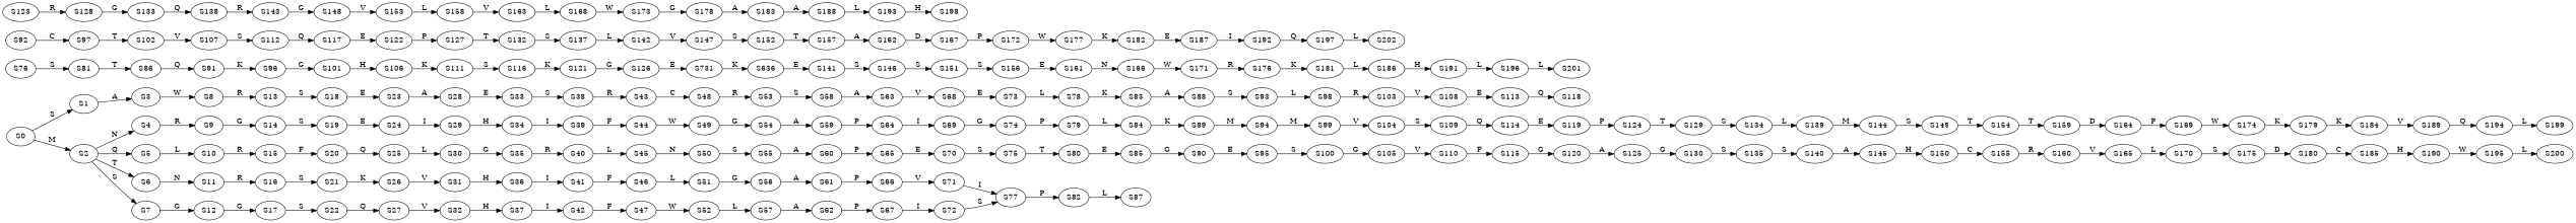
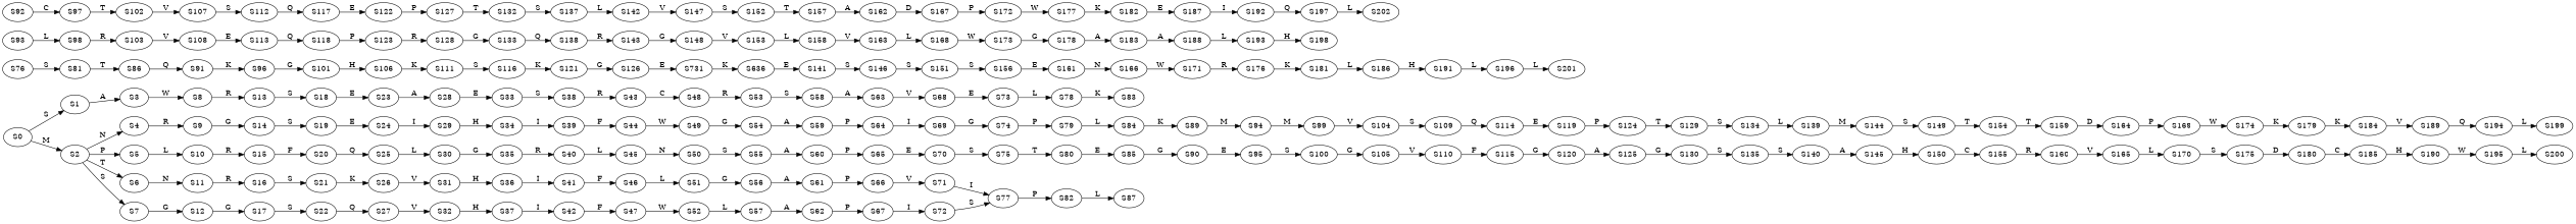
  strict digraph {
    rankdir=LR
    S0
    S1
    S2
    S3
    S4
    S5
    S6
    S7
    S8
    S9
    S10
    S11
    S12
    S13
    S14
    S15
    S16
    S17
    S18
    S19
    S20
    S21
    S22
    S23
    S24
    S25
    S26
    S27
    S28
    S29
    S30
    S31
    S32
    S33
    S34
    S35
    S36
    S37
    S38
    S39
    S40
    S41
    S42
    S43
    S44
    S45
    S46
    S47
    S48
    S49
    S50
    S51
    S52
    S53
    S54
    S55
    S56
    S57
    S58
    S59
    S60
    S61
    S62
    S63
    S64
    S65
    S66
    S67
    S68
    S69
    S70
    S71
    S72
    S73
    S74
    S75
    S77
    S78
    S79
    S80
    S76
    S81
    S82
    S83
    S84
    S85
    S86
    S87
-   S88
    S89
    S90
    S91
    S93
    S94
    S95
    S96
    S92
    S97
    S98
    S99
    S100
    S101
    S102
    S103
    S104
    S105
    S106
    S107
    S108
    S109
    S110
    S111
    S112
    S113
    S114
    S115
    S116
    S117
    S118
    S119
    S120
    S121
    S122
    S123
    S124
    S125
    S126
    S127
    S128
    S129
    S130
    n132 [label=S731]
    S132
    S133
    S134
    S135
    n137 [label=S636]
    S137
    S138
    S139
    S140
    S141
    S142
    S143
    S144
    S145
    S146
    S147
    S148
    S149
    S150
    S151
    S152
    S153
    S154
    S155
    S156
    S157
    S158
    S159
    S160
    S161
    S162
    S163
    S164
    S165
    S166
    S167
    S168
    S169
    S170
    S171
    S172
    S173
    S174
    S175
    S176
    S177
    S178
    S179
    S180
    S181
    S182
    S183
    S184
    S185
    S186
    S187
    S188
    S189
    S190
    S191
    S192
    S193
    S194
    S195
    S196
    S197
    S198
    S199
    S200
    S201
    S202
    S0 -> S1 [label=S]
    S0 -> S2 [label=M]
    S1 -> S3 [label=A]
    S2 -> S4 [label=N]
-   S2 -> S5 [label=Q]
+   S2 -> S5 [label=P]
    S2 -> S6 [label=T]
    S2 -> S7 [label=S]
    S3 -> S8 [label=W]
    S4 -> S9 [label=R]
    S5 -> S10 [label=L]
    S6 -> S11 [label=N]
    S7 -> S12 [label=G]
    S8 -> S13 [label=R]
    S9 -> S14 [label=G]
    S10 -> S15 [label=R]
    S11 -> S16 [label=R]
    S12 -> S17 [label=G]
    S13 -> S18 [label=S]
    S14 -> S19 [label=S]
    S15 -> S20 [label=F]
    S16 -> S21 [label=S]
    S17 -> S22 [label=S]
    S18 -> S23 [label=E]
    S19 -> S24 [label=E]
    S20 -> S25 [label=Q]
    S21 -> S26 [label=K]
    S22 -> S27 [label=Q]
    S23 -> S28 [label=A]
    S24 -> S29 [label=I]
    S25 -> S30 [label=L]
    S26 -> S31 [label=V]
    S27 -> S32 [label=V]
    S28 -> S33 [label=E]
    S29 -> S34 [label=H]
    S30 -> S35 [label=G]
    S31 -> S36 [label=H]
    S32 -> S37 [label=H]
    S33 -> S38 [label=S]
    S34 -> S39 [label=I]
    S35 -> S40 [label=R]
    S36 -> S41 [label=I]
    S37 -> S42 [label=I]
    S38 -> S43 [label=R]
    S39 -> S44 [label=F]
    S40 -> S45 [label=L]
    S41 -> S46 [label=F]
    S42 -> S47 [label=F]
    S43 -> S48 [label=C]
    S44 -> S49 [label=W]
    S45 -> S50 [label=N]
    S46 -> S51 [label=L]
    S47 -> S52 [label=W]
    S48 -> S53 [label=R]
    S49 -> S54 [label=G]
    S50 -> S55 [label=S]
    S51 -> S56 [label=G]
    S52 -> S57 [label=L]
    S53 -> S58 [label=S]
    S54 -> S59 [label=A]
    S55 -> S60 [label=A]
    S56 -> S61 [label=A]
    S57 -> S62 [label=A]
    S58 -> S63 [label=A]
    S59 -> S64 [label=P]
    S60 -> S65 [label=P]
    S61 -> S66 [label=P]
    S62 -> S67 [label=P]
    S63 -> S68 [label=V]
    S64 -> S69 [label=I]
    S65 -> S70 [label=E]
    S66 -> S71 [label=V]
    S67 -> S72 [label=I]
    S68 -> S73 [label=E]
    S69 -> S74 [label=G]
    S70 -> S75 [label=S]
    S71 -> S77 [label=I]
    S72 -> S77 [label=S]
    S73 -> S78 [label=L]
    S74 -> S79 [label=P]
    S75 -> S80 [label=T]
    S77 -> S82 [label=P]
    S78 -> S83 [label=K]
    S79 -> S84 [label=L]
    S80 -> S85 [label=E]
    S76 -> S81 [label=S]
    S81 -> S86 [label=T]
    S82 -> S87 [label=L]
-   S83 -> S88 [label=A]
    S84 -> S89 [label=K]
    S85 -> S90 [label=G]
    S86 -> S91 [label=Q]
-   S88 -> S93 [label=S]
    S89 -> S94 [label=M]
    S90 -> S95 [label=E]
    S91 -> S96 [label=K]
    S93 -> S98 [label=L]
    S94 -> S99 [label=M]
    S95 -> S100 [label=S]
    S96 -> S101 [label=G]
    S92 -> S97 [label=C]
    S97 -> S102 [label=T]
    S98 -> S103 [label=R]
    S99 -> S104 [label=V]
    S100 -> S105 [label=G]
    S101 -> S106 [label=H]
    S102 -> S107 [label=V]
    S103 -> S108 [label=V]
    S104 -> S109 [label=S]
    S105 -> S110 [label=V]
    S106 -> S111 [label=K]
    S107 -> S112 [label=S]
    S108 -> S113 [label=E]
    S109 -> S114 [label=Q]
    S110 -> S115 [label=F]
    S111 -> S116 [label=S]
    S112 -> S117 [label=Q]
    S113 -> S118 [label=Q]
    S114 -> S119 [label=E]
    S115 -> S120 [label=G]
    S116 -> S121 [label=K]
    S117 -> S122 [label=E]
+   S118 -> S123 [label=P]
    S119 -> S124 [label=P]
    S120 -> S125 [label=A]
    S121 -> S126 [label=G]
    S122 -> S127 [label=P]
    S123 -> S128 [label=R]
    S124 -> S129 [label=T]
    S125 -> S130 [label=G]
    S126 -> n132 [label=E]
    S127 -> S132 [label=T]
    S128 -> S133 [label=G]
    S129 -> S134 [label=S]
    S130 -> S135 [label=S]
    n132 -> n137 [label=K]
    S132 -> S137 [label=S]
    S133 -> S138 [label=Q]
    S134 -> S139 [label=L]
    S135 -> S140 [label=S]
    n137 -> S141 [label=E]
    S137 -> S142 [label=L]
    S138 -> S143 [label=R]
    S139 -> S144 [label=M]
    S140 -> S145 [label=A]
    S141 -> S146 [label=S]
    S142 -> S147 [label=V]
    S143 -> S148 [label=G]
    S144 -> S149 [label=S]
    S145 -> S150 [label=H]
    S146 -> S151 [label=S]
    S147 -> S152 [label=S]
    S148 -> S153 [label=V]
    S149 -> S154 [label=T]
    S150 -> S155 [label=C]
    S151 -> S156 [label=S]
    S152 -> S157 [label=T]
    S153 -> S158 [label=L]
    S154 -> S159 [label=T]
    S155 -> S160 [label=R]
    S156 -> S161 [label=E]
    S157 -> S162 [label=A]
    S158 -> S163 [label=V]
    S159 -> S164 [label=D]
    S160 -> S165 [label=V]
    S161 -> S166 [label=N]
    S162 -> S167 [label=D]
    S163 -> S168 [label=L]
    S164 -> S169 [label=P]
    S165 -> S170 [label=L]
    S166 -> S171 [label=W]
    S167 -> S172 [label=P]
    S168 -> S173 [label=W]
    S169 -> S174 [label=W]
    S170 -> S175 [label=S]
    S171 -> S176 [label=R]
    S172 -> S177 [label=W]
    S173 -> S178 [label=G]
    S174 -> S179 [label=K]
    S175 -> S180 [label=D]
    S176 -> S181 [label=K]
    S177 -> S182 [label=K]
    S178 -> S183 [label=A]
    S179 -> S184 [label=K]
    S180 -> S185 [label=C]
    S181 -> S186 [label=L]
    S182 -> S187 [label=E]
    S183 -> S188 [label=A]
    S184 -> S189 [label=V]
    S185 -> S190 [label=H]
    S186 -> S191 [label=H]
    S187 -> S192 [label=I]
    S188 -> S193 [label=L]
    S189 -> S194 [label=Q]
    S190 -> S195 [label=W]
    S191 -> S196 [label=L]
    S192 -> S197 [label=Q]
    S193 -> S198 [label=H]
    S194 -> S199 [label=L]
    S195 -> S200 [label=L]
    S196 -> S201 [label=L]
    S197 -> S202 [label=L]
  }
